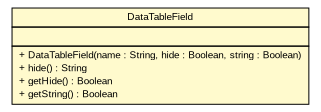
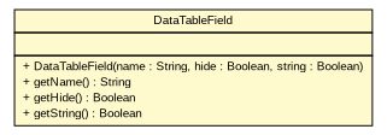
  digraph {
    nodesep=0.25
    ranksep=0.5
-   n1 [fontcolor=black fontname=arial fontsize=10.0 label=<<table title="br.gov.to.sefaz.presentation.managedbean.composites.DataTableField" border="0" cellborder="1" cellspacing="0" cellpadding="2" port="p" bgcolor="lemonChiffon" href="./DataTableField.html"> 		<tr><td><table border="0" cellspacing="0" cellpadding="1"> <tr><td align="center" balign="center"> DataTableField </td></tr> 		</table></td></tr> 		<tr><td><table border="0" cellspacing="0" cellpadding="1"> <tr><td align="left" balign="left">  </td></tr> 		</table></td></tr> 		<tr><td><table border="0" cellspacing="0" cellpadding="1"> <tr><td align="left" balign="left"> + DataTableField(name : String, hide : Boolean, string : Boolean) </td></tr> <tr><td align="left" balign="left"> + hide() : String </td></tr> <tr><td align="left" balign="left"> + getHide() : Boolean </td></tr> <tr><td align="left" balign="left"> + getString() : Boolean </td></tr> 		</table></td></tr> 		</table>> shape=plaintext]
+   n1 [fontcolor=black fontname=arial fontsize=10.0 label=<<table title="br.gov.to.sefaz.presentation.managedbean.composites.DataTableField" border="0" cellborder="1" cellspacing="0" cellpadding="2" port="p" bgcolor="lemonChiffon" href="./DataTableField.html"> 		<tr><td><table border="0" cellspacing="0" cellpadding="1"> <tr><td align="center" balign="center"> DataTableField </td></tr> 		</table></td></tr> 		<tr><td><table border="0" cellspacing="0" cellpadding="1"> <tr><td align="left" balign="left">  </td></tr> 		</table></td></tr> 		<tr><td><table border="0" cellspacing="0" cellpadding="1"> <tr><td align="left" balign="left"> + DataTableField(name : String, hide : Boolean, string : Boolean) </td></tr> <tr><td align="left" balign="left"> + getName() : String </td></tr> <tr><td align="left" balign="left"> + getHide() : Boolean </td></tr> <tr><td align="left" balign="left"> + getString() : Boolean </td></tr> 		</table></td></tr> 		</table>> shape=plaintext]
  }
